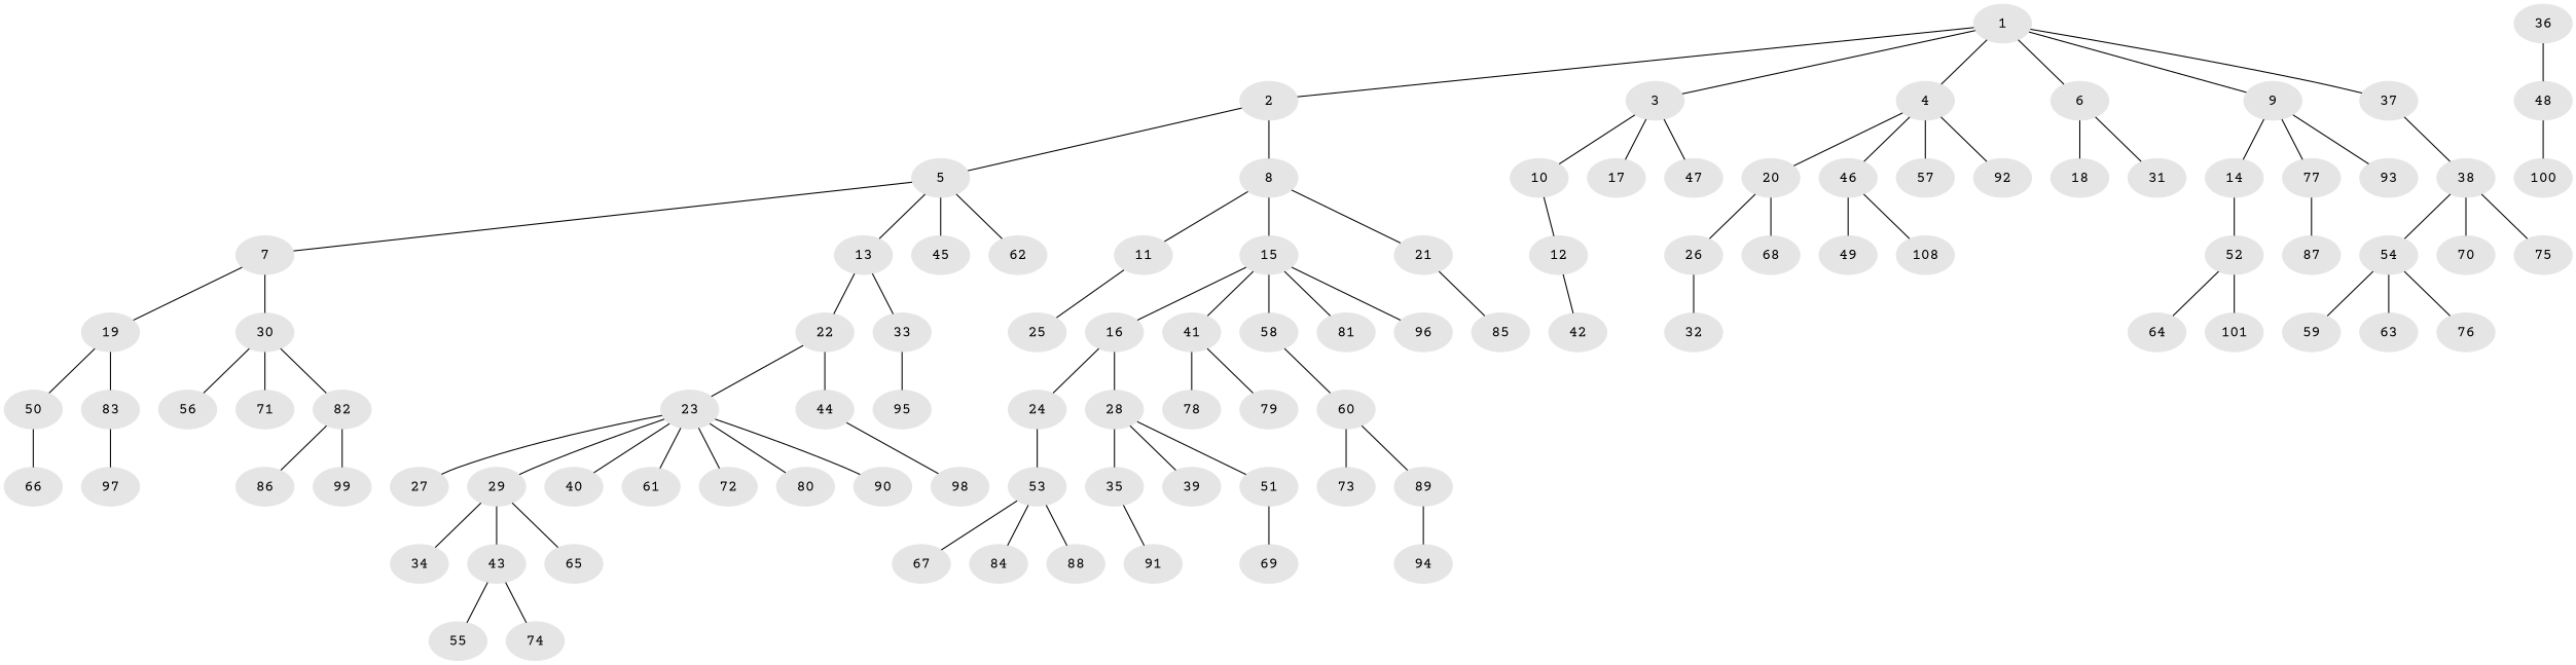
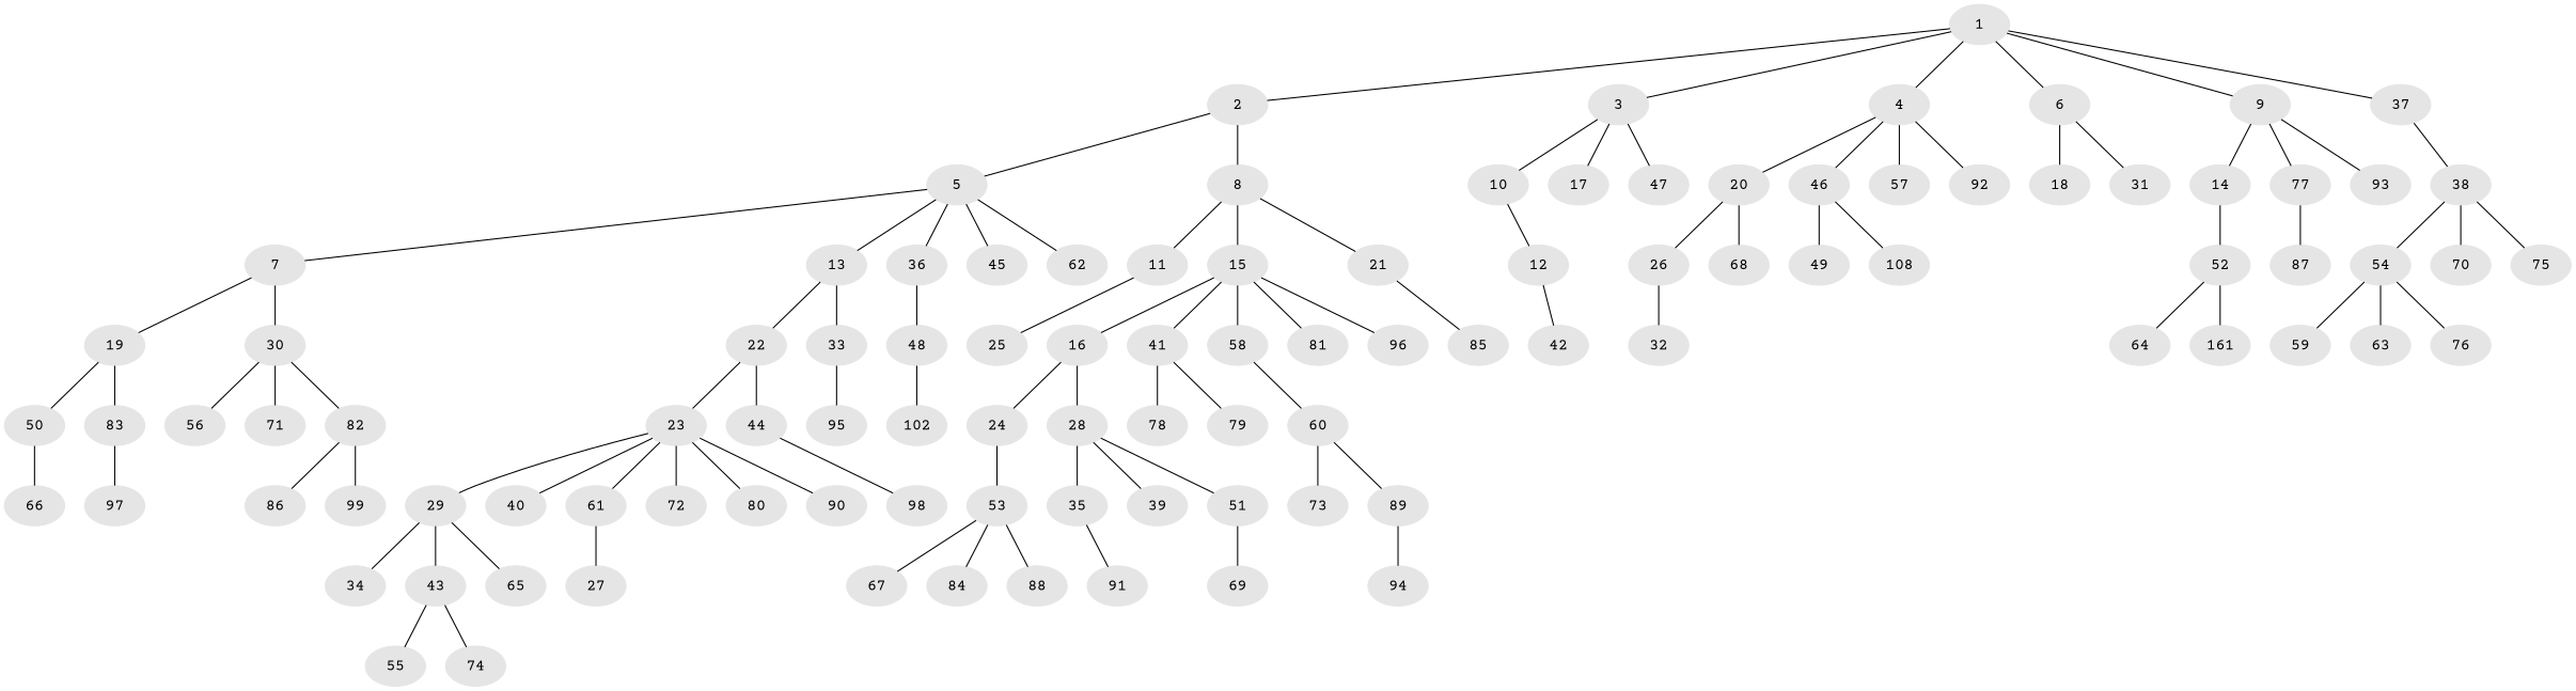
  graph {
    fontname="Courier Prime"
    node [color=gray90 fontname="Courier Prime" style=filled]
    edge [fontname="Courier Prime"]
    1
    2
    3
    4
    6
    9
    37
    5
    8
    10
    17
    47
    20
    46
    57
    92
    18
    31
    14
    77
    93
    38
    7
    13
    36
    45
    62
    11
    15
    21
    12
    26
    68
    49
    n35 [label=108]
    19
    30
    22
    33
    48
    50
    83
    56
    71
    82
    25
    16
    41
    58
    81
    96
    85
    52
    87
    42
    23
    44
    95
    64
-   101
+   101 [label=161]
    24
    28
    78
    79
    60
    53
    35
    39
    51
    66
    97
    32
    27
    29
    40
    61
    72
    80
    90
    98
    34
    43
    65
    67
    84
    88
    91
    69
    55
    74
    86
    99
-   102 [label=100]
+   102
    54
    70
    75
    59
    63
    76
    73
    89
    94
    1 -- 2
    1 -- 3
    1 -- 4
    1 -- 6
    1 -- 9
    1 -- 37
    2 -- 5
    2 -- 8
    3 -- 10
    3 -- 17
    3 -- 47
    4 -- 20
    4 -- 46
    4 -- 57
    4 -- 92
    6 -- 18
    6 -- 31
    9 -- 14
    9 -- 77
    9 -- 93
    37 -- 38
    5 -- 7
    5 -- 13
+   5 -- 36
    5 -- 45
    5 -- 62
    8 -- 11
    8 -- 15
    8 -- 21
    10 -- 12
    20 -- 26
    20 -- 68
    46 -- 49
    46 -- n35
    14 -- 52
    77 -- 87
    38 -- 54
    38 -- 70
    38 -- 75
    7 -- 19
    7 -- 30
    13 -- 22
    13 -- 33
    36 -- 48
    11 -- 25
    15 -- 16
    15 -- 41
    15 -- 58
    15 -- 81
    15 -- 96
    21 -- 85
    12 -- 42
    26 -- 32
    19 -- 50
    19 -- 83
    30 -- 56
    30 -- 71
    30 -- 82
    22 -- 23
    22 -- 44
    33 -- 95
    48 -- 102
    50 -- 66
    83 -- 97
    82 -- 86
    82 -- 99
    16 -- 24
    16 -- 28
    41 -- 78
    41 -- 79
    58 -- 60
    52 -- 64
    52 -- 101
-   23 -- 27
+   61 -- 27
    23 -- 29
    23 -- 40
    23 -- 61
    23 -- 72
    23 -- 80
    23 -- 90
    44 -- 98
    24 -- 53
    28 -- 35
    28 -- 39
    28 -- 51
    60 -- 73
    60 -- 89
    53 -- 67
    53 -- 84
    53 -- 88
    35 -- 91
    51 -- 69
    29 -- 34
    29 -- 43
    29 -- 65
    43 -- 55
    43 -- 74
    54 -- 59
    54 -- 63
    54 -- 76
    89 -- 94
  }
